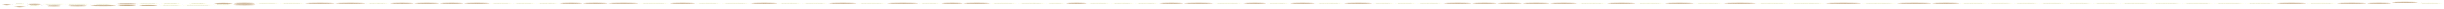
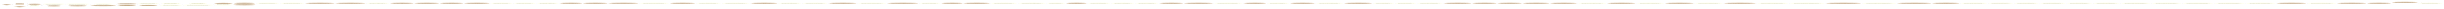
  digraph {
    fontname="Open Sans"
    rankdir=LR
    node [color=teal fillcolor=lightyellow fontname="Open Sans" shape=ellipse style=filled]
    edge [arrowhead=dot fontname="Open Sans" style=dashed]
    n1 [fillcolor=tan label="jcommander.addCommand(\"get-delayed-delivery\",new GetDelayedDelivery())@@@61@@@['1', '1', '0']"]
    n2 [color=black fillcolor=tan label="jcommander.addCommand(\"get-inactive-topic-policies\",new GetInactiveTopicPolicies())@@@62@@@['1', '1', '0']"]
    n3 [fillcolor=tan label="jcommander.addCommand(\"set-inactive-topic-policies\",new SetInactiveTopicPolicies())@@@63@@@['1', '1', '0']"]
    n4 [color=blue label="jcommander.addCommand(\"get-publish-rate\",new GetPublishRate())@@@52@@@['1', '1', '0']"]
    n5 [color=black fillcolor=tan label="jcommander.addCommand(\"remove-publish-rate\",new RemovePublishRate())@@@53@@@['1', '1', '0']"]
    n6 [label="jcommander.addCommand(\"set-replicator-dispatch-rate\",new SetReplicatorDispatchRate())@@@54@@@['1', '1', '0']"]
    n7 [fillcolor=tan label="jcommander.addCommand(\"get-subscription-expiration-time\",new GetSubscriptionExpirationTime())@@@27@@@['1', '1', '0']"]
    n8 [color=black label="jcommander.addCommand(\"set-subscription-expiration-time\",new SetSubscriptionExpirationTime())@@@28@@@['1', '1', '0']"]
    n9 [fillcolor=tan label="jcommander.addCommand(\"get-anti-affinity-group\",new GetAntiAffinityGroup())@@@29@@@['1', '1', '0']"]
    n10 [color=blue fillcolor=tan label="jcommander.addCommand(\"set-max-unacked-messages-per-consumer\",new SetMaxUnackedMessagesPerConsumer())@@@74@@@['1', '1', '0']"]
    n11 [color=blue fillcolor=tan label="jcommander.addCommand(\"get-compaction-threshold\",new GetCompactionThreshold())@@@75@@@['1', '1', '0']"]
    n12 [color=blue label="jcommander.addCommand(\"set-compaction-threshold\",new SetCompactionThreshold())@@@76@@@['1', '1', '0']"]
    n13 [color=blue fillcolor=tan label="jcommander.addCommand(\"get-max-consumers-per-topic\",new GetMaxConsumersPerTopic())@@@67@@@['1', '1', '0']"]
    n14 [label="jcommander.addCommand(\"set-max-consumers-per-topic\",new SetMaxConsumersPerTopic())@@@68@@@['1', '1', '0']"]
    n15 [color=deeppink fillcolor=tan label="jcommander.addCommand(\"get-max-consumers-per-subscription\",new GetMaxConsumersPerSubscription())@@@69@@@['1', '1', '0']"]
    n16 [color=deeppink fillcolor=tan label="jcommander.addCommand(\"grant-subscription-permission\",new GrantSubscriptionPermissions())@@@15@@@['1', '1', '0']"]
    n17 [fillcolor=tan label="jcommander.addCommand(\"revoke-subscription-permission\",new RevokeSubscriptionPermissions())@@@16@@@['1', '1', '0']"]
    n18 [label="jcommander.addCommand(\"set-clusters\",new SetReplicationClusters())@@@17@@@['1', '1', '0']"]
    n19 [fillcolor=tan label="jcommander.addCommand(\"get-max-producers-per-topic\",new GetMaxProducersPerTopic())@@@65@@@['1', '1', '0']"]
    n20 [color=black label="jcommander.addCommand(\"set-max-producers-per-topic\",new SetMaxProducersPerTopic())@@@66@@@['1', '1', '0']"]
    n21 [color=deeppink fillcolor=tan label="jcommander.addCommand(\"remove-auto-subscription-creation\",new RemoveAutoSubscriptionCreation())@@@37@@@['1', '1', '0']"]
    n22 [color=blue label="jcommander.addCommand(\"get-retention\",new GetRetention())@@@38@@@['1', '1', '0']"]
    n23 [fillcolor=tan label="jcommander.addCommand(\"set-retention\",new SetRetention())@@@39@@@['1', '1', '0']"]
    n24 [color=blue label="jcommander.addCommand(\"get-schema-compatibility-strategy\",new GetSchemaCompatibilityStrategy())@@@84@@@['1', '1', '0']"]
    n25 [color=blue label="jcommander.addCommand(\"set-schema-compatibility-strategy\",new SetSchemaCompatibilityStrategy())@@@85@@@['1', '1', '0']"]
    n26 [label="jcommander.addCommand(\"get-is-allow-auto-update-schema\",new GetIsAllowAutoUpdateSchema())@@@86@@@['1', '1', '0']"]
    n27 [color=black label="jcommander.addCommand(\"set-schema-autoupdate-strategy\",new SetSchemaAutoUpdateStrategy())@@@83@@@['1', '1', '0']"]
    n28 [label="jcommander.addCommand(\"set-deduplication\",new SetDeduplication())@@@33@@@['1', '1', '0']"]
    n29 [color=deeppink label="jcommander.addCommand(\"set-auto-topic-creation\",new SetAutoTopicCreation())@@@34@@@['1', '1', '0']"]
    n30 [color=deeppink fillcolor=tan label="jcommander.addCommand(\"remove-auto-topic-creation\",new RemoveAutoTopicCreation())@@@35@@@['1', '1', '0']"]
    n31 [color=deeppink fillcolor=tan label="jcommander.addCommand(\"get-clusters\",new GetReplicationClusters())@@@18@@@['1', '1', '0']"]
    n32 [color=blue label="jcommander.addCommand(\"stats-internal\",new GetInternalStats())@@@8@@@['0', '0', '1']"]
    n33 [label="jcommander.addCommand(\"get-partitioned-topic-metadata\",new GetPartitionedTopicMetadataCmd())@@@9@@@['0', '0', '1']"]
    n34 [color=deeppink label="jcommander.addCommand(\"list\",new GetList())@@@10@@@['0', '0', '1']"]
-   n35 [color=deeppink label="PulsarAdmin admin@@@2@@@['1', '1', '0']" shape=box]
+   n35 [color=deeppink fillcolor=tan label="PulsarAdmin admin@@@2@@@['1', '1', '0']" shape=box]
    n36 [color=deeppink label="PulsarAdmin admin@@@2@@@['0', '0', '1']" shape=box]
    n37 [fillcolor=tan label="super(\"namespaces\",admin)@@@3@@@['1', '1', '0']"]
    n38 [color=deeppink fillcolor=tan label="super(\"non-persistent\",admin)@@@3@@@['0', '0', '1']"]
    n39 [color=blue label="jcommander.addCommand(\"list\",new GetNamespacesPerProperty())@@@4@@@['1', '1', '0']"]
    n40 [color=deeppink label="jcommander.addCommand(\"get-max-unacked-messages-per-consumer\",new GetMaxUnackedMessagesPerConsumer())@@@73@@@['1', '1', '0']"]
    n41 [color=blue fillcolor=tan label="jcommander.addCommand(\"get-replicator-dispatch-rate\",new GetReplicatorDispatchRate())@@@55@@@['1', '1', '0']"]
    n42 [color=black label="jcommander.addCommand(\"clear-backlog\",new ClearBacklog())@@@56@@@['1', '1', '0']"]
    n43 [color=deeppink fillcolor=tan label="jcommander.addCommand(\"get-backlog-quotas\",new GetBacklogQuotaMap())@@@19@@@['1', '1', '0']"]
    n44 [fillcolor=tan label="jcommander.addCommand(\"set-backlog-quota\",new SetBacklogQuota())@@@20@@@['1', '1', '0']"]
    n45 [color=blue fillcolor=tan label="jcommander.addCommand(\"remove-backlog-quota\",new RemoveBacklogQuota())@@@21@@@['1', '1', '0']"]
    n46 [color=deeppink fillcolor=tan label="jcommander.addCommand(\"remove-offload-policies\",new RemoveOffloadPolicies())@@@91@@@['0', '1', '0']"]
    n47 [label="jcommander.addCommand(\"get-offload-policies\",new GetOffloadPolicies())@@@92@@@['1', '1', '0']"]
    n48 [color=blue label="jcommander.addCommand(\"unsubscribe\",new Unsubscribe())@@@57@@@['1', '1', '0']"]
    n49 [label="jcommander.addCommand(\"set-max-consumers-per-subscription\",new SetMaxConsumersPerSubscription())@@@70@@@['1', '1', '0']"]
    n50 [fillcolor=tan label="CmdNonPersistentTopics['0', '0', '1']" shape=diamond]
    n51 [color=blue fillcolor=tan label="nonPersistentTopics = admin.nonPersistentTopics()@@@4@@@['0', '0', '1']"]
    n52 [color=black label="jcommander.addCommand(\"remove-inactive-topic-policies\",new RemoveInactiveTopicPolicies())@@@64@@@['1', '1', '0']"]
    n53 [label="jcommander.addCommand(\"get-dispatch-rate\",new GetDispatchRate())@@@46@@@['1', '1', '0']"]
    n54 [color=black label="jcommander.addCommand(\"set-subscribe-rate\",new SetSubscribeRate())@@@47@@@['1', '1', '0']"]
    n55 [fillcolor=tan label="jcommander.addCommand(\"get-subscribe-rate\",new GetSubscribeRate())@@@48@@@['1', '1', '0']"]
    n56 [color=deeppink label="jcommander.addCommand(\"revoke-permission\",new RevokePermissions())@@@14@@@['1', '1', '0']"]
    n57 [color=deeppink label="jcommander.addCommand(\"delete-bookie-affinity-group\",new DeleteBookieAffinityGroup())@@@42@@@['1', '1', '0']"]
    n58 [label="jcommander.addCommand(\"unload\",new Unload())@@@43@@@['1', '1', '0']"]
    n59 [color=blue fillcolor=tan label="jcommander.addCommand(\"split-bundle\",new SplitBundle())@@@44@@@['1', '1', '0']"]
    n60 [color=blue fillcolor=tan label="jcommander.addCommand(\"set-bookie-affinity-group\",new SetBookieAffinityGroup())@@@40@@@['1', '1', '0']"]
    n61 [color=black label="jcommander.addCommand(\"get-offload-threshold\",new GetOffloadThreshold())@@@77@@@['1', '1', '0']"]
    n62 [color=blue label="jcommander.addCommand(\"set-offload-threshold\",new SetOffloadThreshold())@@@78@@@['1', '1', '0']"]
    n63 [color=black label="jcommander.addCommand(\"get-offload-deletion-lag\",new GetOffloadDeletionLag())@@@79@@@['1', '1', '0']"]
    n64 [color=deeppink label="jcommander.addCommand(\"set-dispatch-rate\",new SetDispatchRate())@@@45@@@['1', '1', '0']"]
    n65 [color=blue fillcolor=tan label="jcommander.addCommand(\"lookup\",new Lookup())@@@6@@@['0', '0', '1']"]
    n66 [fillcolor=tan label="jcommander.addCommand(\"stats\",new GetStats())@@@7@@@['0', '0', '1']"]
    n67 [fillcolor=tan label="jcommander.addCommand(\"permissions\",new Permissions())@@@12@@@['1', '1', '0']"]
    n68 [color=blue label="jcommander.addCommand(\"grant-permission\",new GrantPermissions())@@@13@@@['1', '1', '0']"]
    n69 [color=deeppink label="jcommander.addCommand(\"set-auto-subscription-creation\",new SetAutoSubscriptionCreation())@@@36@@@['1', '1', '0']"]
    n70 [color=black fillcolor=tan label="jcommander.addCommand(\"set-max-unacked-messages-per-subscription\",new SetMaxUnackedMessagesPerSubscription())@@@72@@@['1', '1', '0']"]
    n71 [fillcolor=tan label="jcommander.addCommand(\"delete\",new Delete())@@@11@@@['1', '1', '0']"]
    n72 [fillcolor=tan label="jcommander.addCommand(\"list-in-bundle\",new GetListInBundle())@@@11@@@['0', '0', '1']"]
    n73 [color=black fillcolor=tan label="jcommander.addCommand(\"set-message-ttl\",new SetMessageTTL())@@@25@@@['1', '1', '0']"]
    n74 [color=deeppink fillcolor=tan label="jcommander.addCommand(\"remove-message-ttl\",new RemoveMessageTTL())@@@26@@@['1', '1', '0']"]
    n75 [color=black label="jcommander.addCommand(\"destinations\",new GetDestinations())@@@8@@@['1', '1', '0']"]
    n76 [color=blue label="jcommander.addCommand(\"policies\",new GetPolicies())@@@9@@@['1', '1', '0']"]
    n77 [color=black label="jcommander.addCommand(\"create\",new Create())@@@10@@@['1', '1', '0']"]
    n78 [color=black label="jcommander.addCommand(\"get-subscription-dispatch-rate\",new GetSubscriptionDispatchRate())@@@50@@@['1', '1', '0']"]
    n79 [color=black fillcolor=tan label="jcommander.addCommand(\"set-publish-rate\",new SetPublishRate())@@@51@@@['1', '1', '0']"]
    n80 [color=black label="jcommander.addCommand(\"topics\",new GetTopics())@@@6@@@['1', '1', '0']"]
    n81 [color=blue fillcolor=tan label="jcommander.addCommand(\"bundles\",new GetBundles())@@@7@@@['1', '1', '0']"]
    n82 [color=black label="jcommander.addCommand(\"get-persistence\",new GetPersistence())@@@22@@@['1', '1', '0']"]
    n83 [label="jcommander.addCommand(\"set-anti-affinity-group\",new SetAntiAffinityGroup())@@@30@@@['1', '1', '0']"]
    n84 [color=black label="jcommander.addCommand(\"set-persistence\",new SetPersistence())@@@23@@@['1', '1', '0']"]
    n85 [label="jcommander.addCommand(\"get-message-ttl\",new GetMessageTTL())@@@24@@@['1', '1', '0']"]
    n86 [label="jcommander.addCommand(\"get-bookie-affinity-group\",new GetBookieAffinityGroup())@@@41@@@['1', '1', '0']"]
    n87 [fillcolor=tan label="CmdNamespaces['1', '0', '0']" shape=diamond]
    n88 [color=blue label="jcommander.addCommand(\"set-encryption-required\",new SetEncryptionRequired())@@@58@@@['1', '1', '0']"]
    n89 [color=deeppink fillcolor=tan label="jcommander.addCommand(\"create-partitioned-topic\",new CreatePartitionedCmd())@@@5@@@['0', '0', '1']"]
    n90 [color=deeppink label="jcommander.addCommand(\"list-cluster\",new GetNamespacesPerCluster())@@@5@@@['1', '1', '0']"]
    n91 [label="jcommander.addCommand(\"get-max-unacked-messages-per-subscription\",new GetMaxUnackedMessagesPerSubscription())@@@71@@@['1', '1', '0']"]
    n92 [color=black label="jcommander.addCommand(\"get-anti-affinity-namespaces\",new GetAntiAffinityNamespaces())@@@31@@@['1', '1', '0']"]
    n93 [color=black fillcolor=tan label="jcommander.addCommand(\"delete-anti-affinity-group\",new DeleteAntiAffinityGroup())@@@32@@@['1', '1', '0']"]
    n94 [color=deeppink label="jcommander.addCommand(\"clear-offload-deletion-lag\",new ClearOffloadDeletionLag())@@@81@@@['1', '1', '0']"]
    n95 [color=blue label="jcommander.addCommand(\"get-schema-autoupdate-strategy\",new GetSchemaAutoUpdateStrategy())@@@82@@@['1', '1', '0']"]
    n96 [color=black label="jcommander.addCommand(\"get-schema-validation-enforce\",new GetSchemaValidationEnforced())@@@88@@@['1', '1', '0']"]
    n97 [color=blue fillcolor=tan label="jcommander.addCommand(\"set-schema-validation-enforce\",new SetSchemaValidationEnforced())@@@89@@@['1', '1', '0']"]
    n98 [fillcolor=tan label="jcommander.addCommand(\"set-offload-policies\",new SetOffloadPolicies())@@@90@@@['1', '1', '0']"]
    n99 [fillcolor=tan label="jcommander.addCommand(\"set-subscription-dispatch-rate\",new SetSubscriptionDispatchRate())@@@49@@@['1', '1', '0']"]
    n100 [color=black fillcolor=tan label="jcommander.addCommand(\"set-is-allow-auto-update-schema\",new SetIsAllowAutoUpdateSchema())@@@87@@@['1', '1', '0']"]
    n101 [color=black label="jcommander.addCommand(\"set-offload-deletion-lag\",new SetOffloadDeletionLag())@@@80@@@['1', '1', '0']"]
    n102 [color=black fillcolor=tan label="jcommander.addCommand(\"set-subscription-auth-mode\",new SetSubscriptionAuthMode())@@@59@@@['1', '1', '0']"]
    n103 [color=deeppink fillcolor=tan label="jcommander.addCommand(\"set-delayed-delivery\",new SetDelayedDelivery())@@@60@@@['1', '1', '0']"]
    n1 -> n2 [arrowhead=tee style=solid]
    n2 -> n3
    n3 -> n52 [arrowhead=vee style=solid]
    n4 -> n5 [arrowhead=tee]
    n5 -> n6 [arrowhead=vee]
    n6 -> n41 [arrowhead=tee style=dotted]
    n7 -> n8 [arrowhead=vee]
    n8 -> n9 [arrowhead=tee style=dotted]
    n9 -> n83 [arrowhead=vee]
    n10 -> n11
    n11 -> n12
    n12 -> n61 [style=dotted]
    n13 -> n14 [arrowhead=vee style=solid]
    n14 -> n15 [arrowhead=vee style=dotted]
    n15 -> n49 [arrowhead=vee style=dotted]
    n16 -> n17 [style=dotted]
    n17 -> n18 [style=solid]
    n18 -> n31 [style=dotted]
    n19 -> n20 [arrowhead=tee]
    n20 -> n13 [arrowhead=vee style=solid]
    n21 -> n22 [style=solid]
    n22 -> n23 [arrowhead=tee]
    n23 -> n60
    n24 -> n25 [arrowhead=vee]
    n25 -> n26 [arrowhead=vee style=dotted]
    n26 -> n100 [arrowhead=tee]
    n27 -> n24 [style=dotted]
    n28 -> n29
    n29 -> n30
    n30 -> n69 [arrowhead=vee]
    n31 -> n43 [arrowhead=vee style=dotted]
    n32 -> n33 [arrowhead=vee style=solid]
    n33 -> n34 [arrowhead=vee style=dotted]
    n34 -> n72 [arrowhead=vee]
    n35 -> n36 [arrowhead=vee label=0]
    n35 -> n37 [arrowhead=tee label=admin]
    n36 -> n38 [arrowhead=vee label=admin style=dotted]
    n37 -> n38 [arrowhead=vee label=0 style=solid]
    n37 -> n39 [arrowhead=tee style=solid]
    n38 -> n51
    n39 -> n90 [arrowhead=vee style=solid]
    n40 -> n10 [style=dotted]
    n41 -> n42 [arrowhead=vee style=solid]
    n42 -> n48 [arrowhead=vee]
    n43 -> n44
    n44 -> n45 [style=solid]
    n45 -> n82 [arrowhead=tee style=solid]
    n46 -> n47 [style=solid]
    n48 -> n88 [arrowhead=tee style=solid]
    n49 -> n91
    n50 -> n36 [label=true style=solid]
    n50 -> n38 [arrowhead=vee style=dotted]
    n51 -> n89 [arrowhead=vee style=solid]
    n52 -> n19 [style=solid]
    n53 -> n54 [arrowhead=vee style=dotted]
    n54 -> n55
    n55 -> n99 [style=dotted]
    n56 -> n16 [arrowhead=tee style=solid]
    n57 -> n58 [arrowhead=tee style=dotted]
    n58 -> n59 [arrowhead=tee style=solid]
    n59 -> n64 [arrowhead=vee]
    n60 -> n86 [arrowhead=tee]
    n61 -> n62 [arrowhead=vee style=solid]
    n62 -> n63 [arrowhead=tee style=dotted]
    n63 -> n101 [arrowhead=tee style=solid]
    n64 -> n53 [arrowhead=vee style=solid]
    n65 -> n66 [style=solid]
    n66 -> n32 [arrowhead=tee style=solid]
    n67 -> n68 [arrowhead=vee style=dotted]
    n68 -> n56 [arrowhead=tee style=solid]
    n69 -> n21 [style=solid]
    n70 -> n40 [arrowhead=tee]
    n71 -> n67 [style=solid]
    n71 -> n72 [label=0]
    n73 -> n74
    n74 -> n7 [style=solid]
    n75 -> n32 [arrowhead=vee label=0 style=dotted]
    n75 -> n76 [arrowhead=vee]
    n76 -> n33 [arrowhead=vee label=0 style=dotted]
    n76 -> n77 [arrowhead=vee style=dotted]
    n77 -> n34 [label=0 style=solid]
    n77 -> n71 [arrowhead=vee style=dotted]
    n78 -> n79 [style=dotted]
    n79 -> n4 [arrowhead=tee]
    n80 -> n65 [arrowhead=tee label=0]
    n80 -> n81 [arrowhead=tee style=dotted]
    n81 -> n66 [label=0]
    n81 -> n75 [arrowhead=vee style=solid]
    n82 -> n84 [style=dotted]
    n83 -> n92 [arrowhead=tee]
    n84 -> n85 [arrowhead=tee]
    n85 -> n73 [style=solid]
    n86 -> n57 [arrowhead=vee style=solid]
    n87 -> n35 [arrowhead=vee label=true]
    n87 -> n37 [arrowhead=tee style=dotted]
    n88 -> n102 [arrowhead=vee]
    n89 -> n65
    n90 -> n80 [style=solid]
    n90 -> n89 [arrowhead=vee label=0 style=solid]
    n91 -> n70 [arrowhead=tee style=solid]
    n92 -> n93 [style=solid]
    n93 -> n28 [arrowhead=tee style=dotted]
    n94 -> n95 [style=solid]
    n95 -> n27 [style=solid]
    n96 -> n97 [style=dotted]
    n97 -> n98 [arrowhead=tee]
    n98 -> n46
    n98 -> n47 [arrowhead=vee]
    n99 -> n78 [arrowhead=vee]
    n100 -> n96 [style=solid]
    n101 -> n94
    n102 -> n103 [arrowhead=vee]
    n103 -> n1 [arrowhead=vee style=solid]
  }
